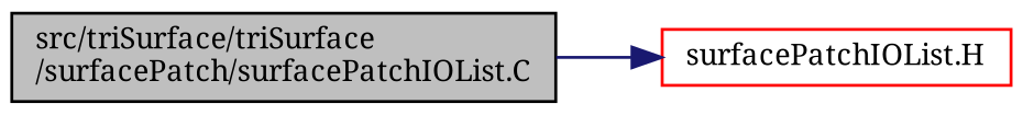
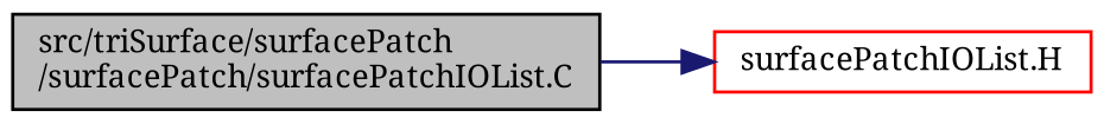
  digraph {
    rankdir=LR
    fontname="Noto Serif"
    node [fontname="Noto Serif" fontsize=10 shape=record]
-   n1 [color=black fillcolor=grey75 fontcolor=black height=0.2 label="src/triSurface/triSurface\l/surfacePatch/surfacePatchIOList.C" style=filled width=0.4]
+   n1 [color=black fillcolor=grey75 fontcolor=black height=0.2 label="src/triSurface/surfacePatch\l/surfacePatch/surfacePatchIOList.C" style=filled width=0.4]
    n2 [color=red height=0.2 label="surfacePatchIOList.H" width=0.4]
    n1 -> n2 [color=midnightblue fontname="Noto Serif" fontsize=10 labelfontname=Helvetica labelfontsize=10 style=solid]
  }
